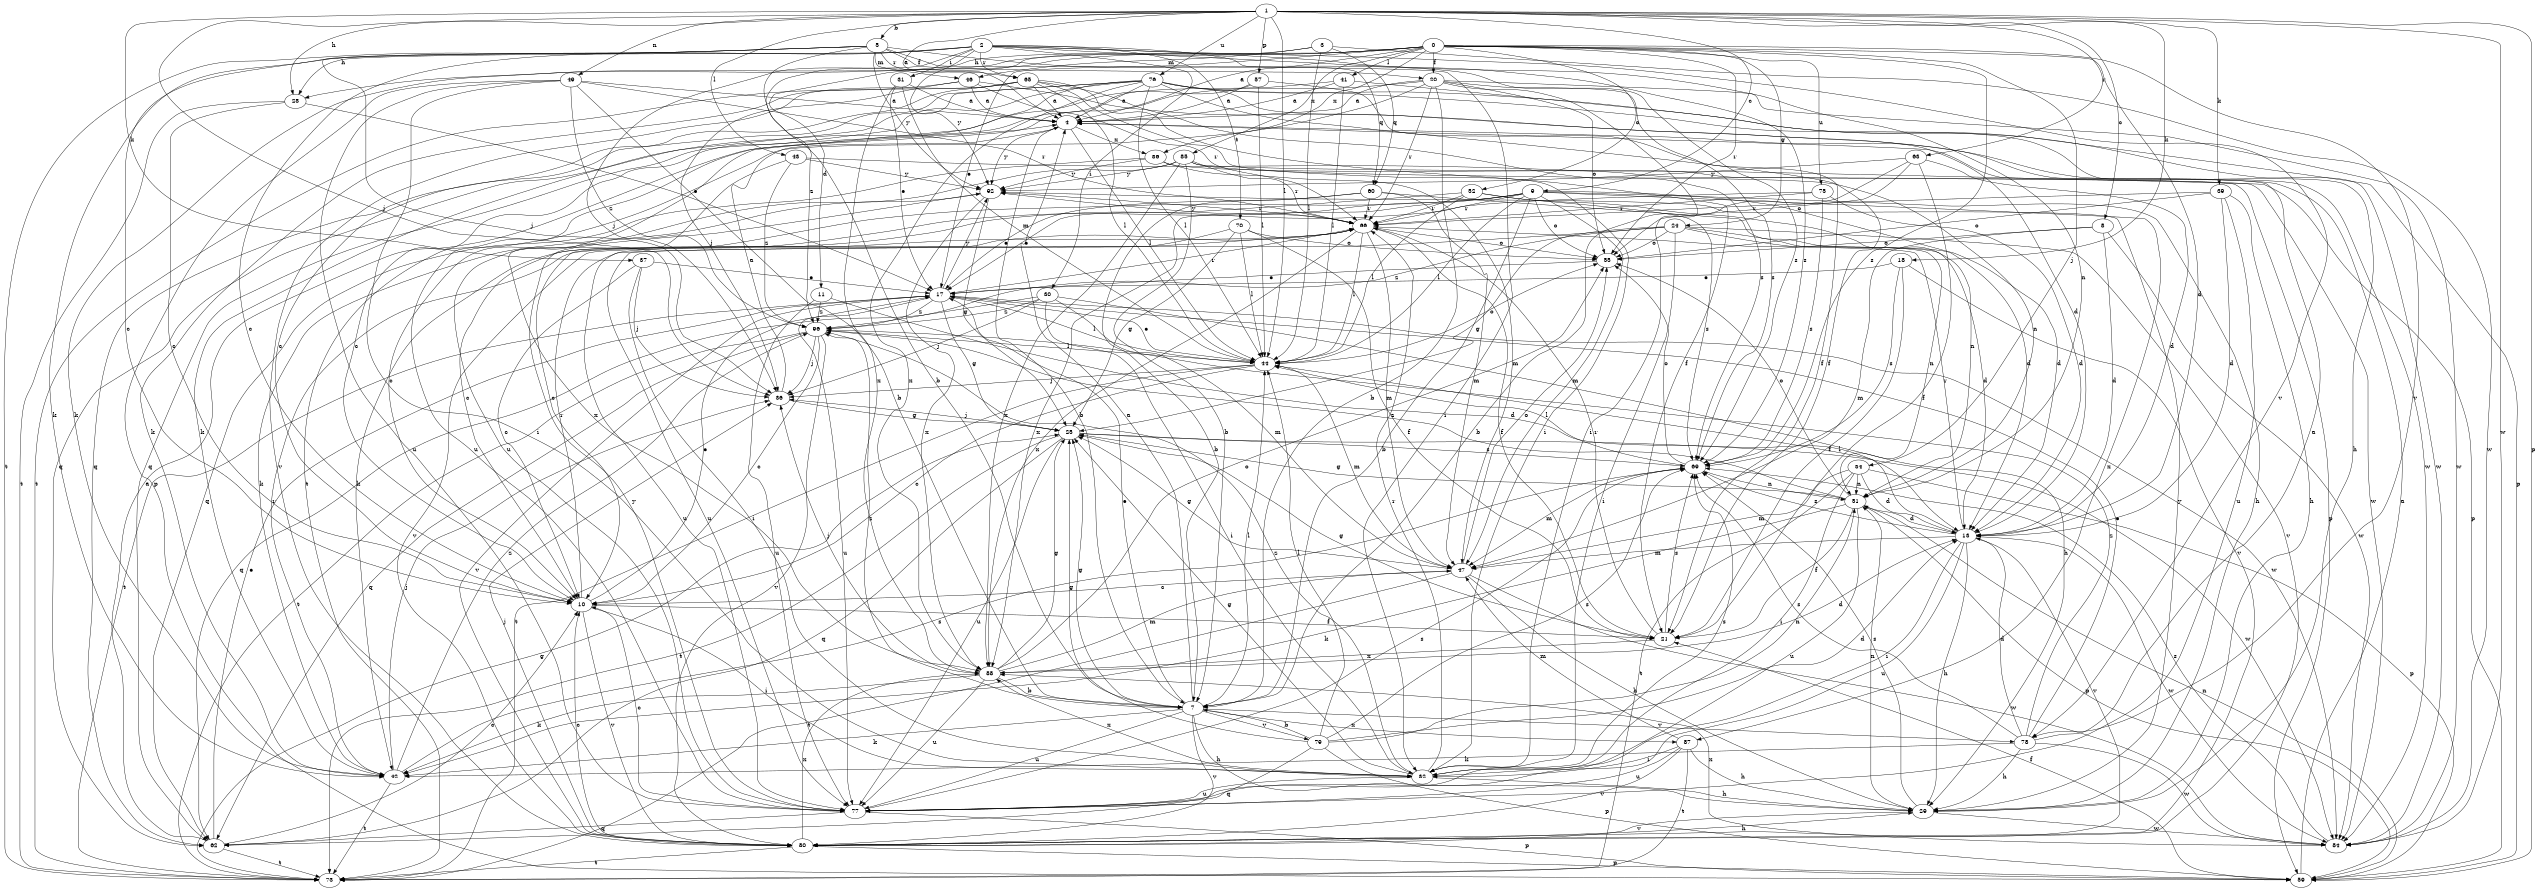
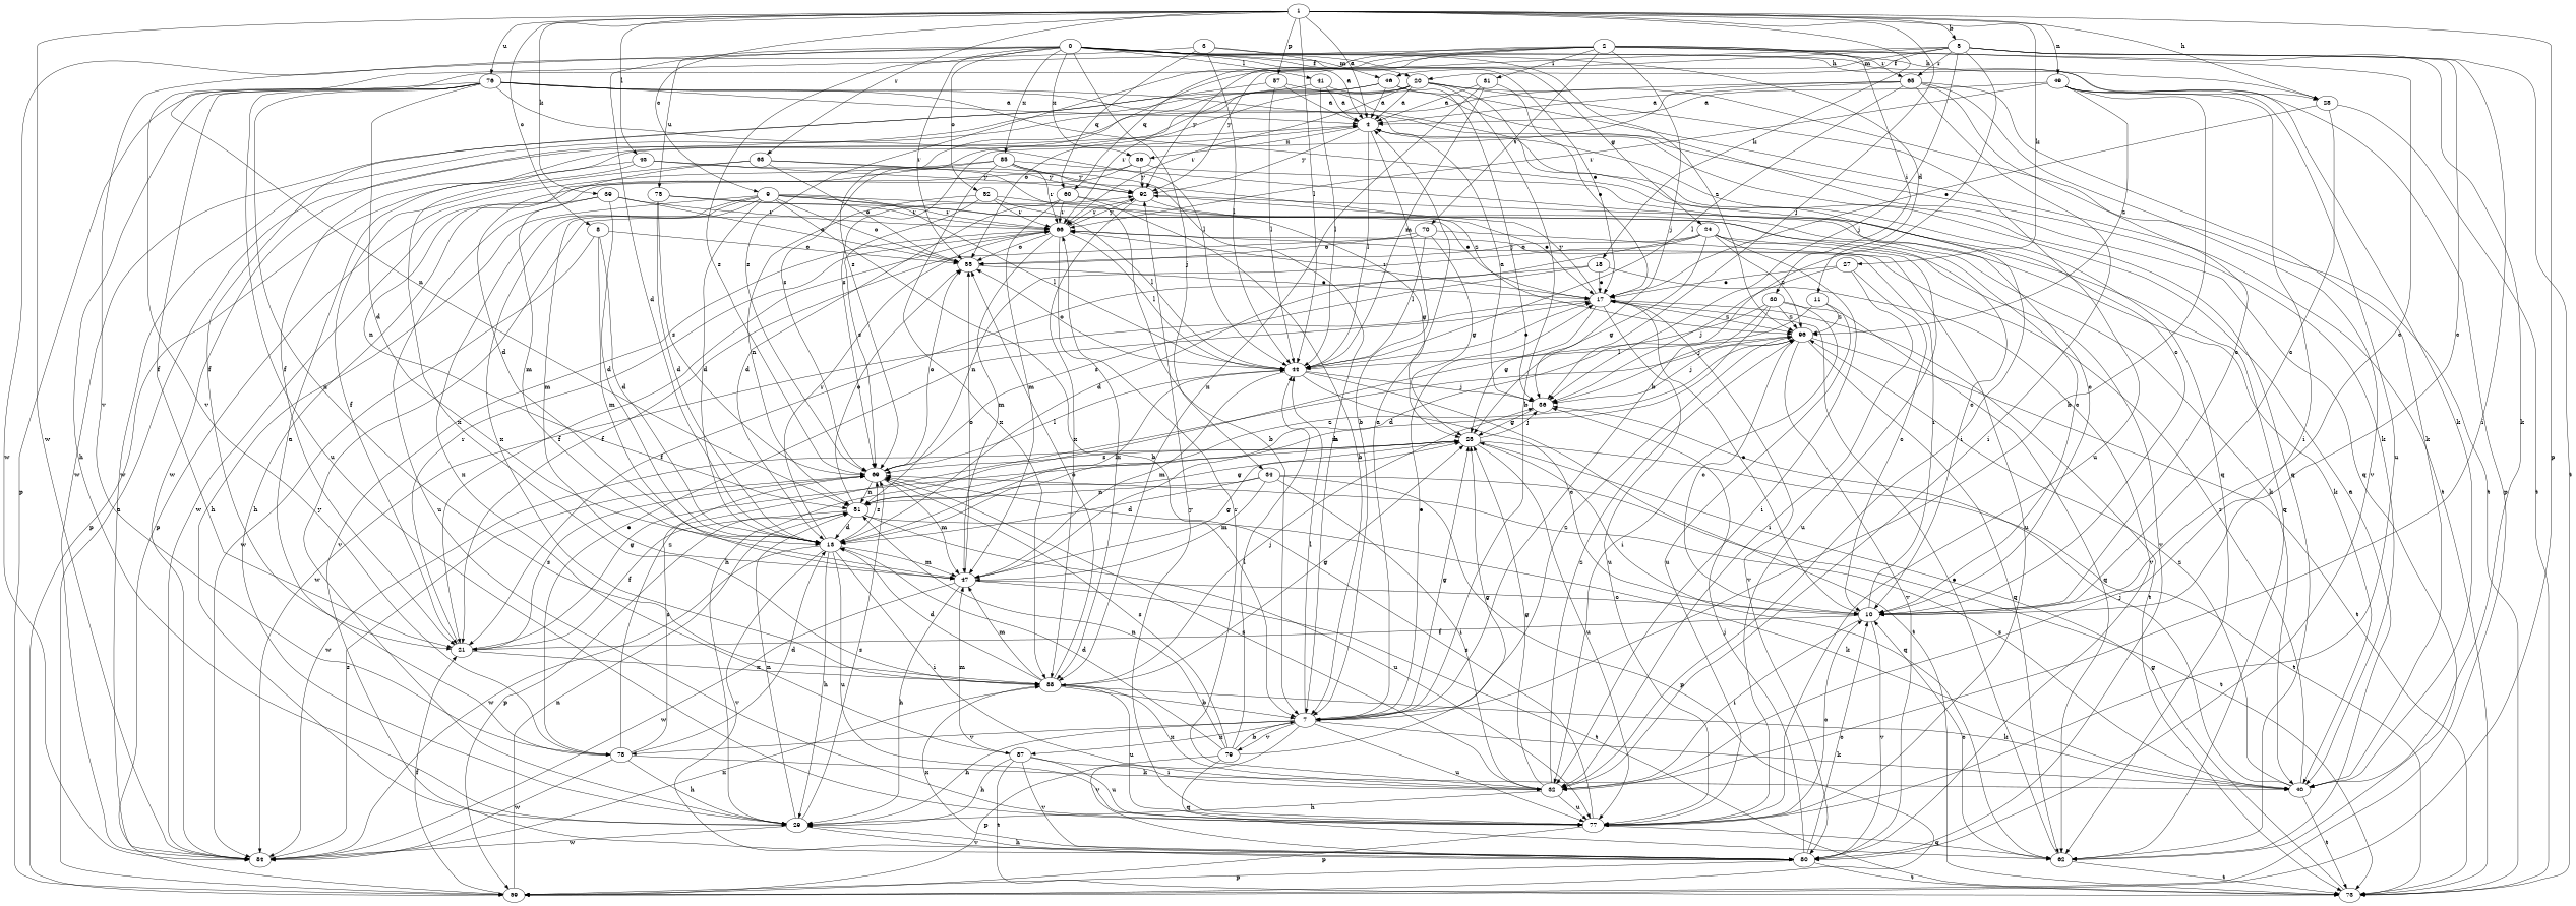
  strict digraph {
    0
    4
    11
    13
    17
    20
    24
    28
    34
    41
    52
    55
    69
    75
    78
    85
    86
    96
    44
    92
    7
    77
    84
    32
    29
    80
    47
    66
    73
    25
    51
    10
    59
    62
-   40 [label=42]
+   40
    88
    36
    1
    5
    8
    9
-   37
+   37 [label=27]
    n43 [label=18]
    39
    43
    49
    57
    63
    76
    65
    46
    87
    21
    2
    30
    31
    60
    70
    3
    79
    0 -> 4 [label=a]
    0 -> 11 [label=d]
    0 -> 13 [label=d]
    0 -> 17 [label=e]
    0 -> 20 [label=f]
    0 -> 24 [label=g]
    0 -> 28 [label=h]
    0 -> 34 [label=j]
    0 -> 41 [label=l]
    0 -> 52 [label=o]
    0 -> 55 [label=r]
    0 -> 69 [label=s]
    0 -> 75 [label=u]
    0 -> 78 [label=v]
    0 -> 85 [label=x]
    0 -> 86 [label=x]
    0 -> 96 [label=z]
    4 -> 86 [label=x]
    4 -> 44 [label=l]
    4 -> 92 [label=y]
    4 -> 7 [label=b]
    11 -> 13 [label=d]
    11 -> 96 [label=z]
    11 -> 77 [label=u]
    13 -> 69 [label=s]
    13 -> 44 [label=l]
    13 -> 77 [label=u]
    13 -> 84 [label=w]
    13 -> 32 [label=i]
    13 -> 29 [label=h]
    13 -> 80 [label=v]
    13 -> 47 [label=m]
    13 -> 66 [label=r]
    17 -> 96 [label=z]
-   17 -> 44 [label=l]
    17 -> 92 [label=y]
    17 -> 77 [label=u]
    17 -> 84 [label=w]
    17 -> 80 [label=v]
    17 -> 66 [label=r]
    17 -> 73 [label=t]
    17 -> 25 [label=g]
    20 -> 4 [label=a]
    20 -> 55 [label=o]
    20 -> 69 [label=s]
    20 -> 7 [label=b]
    20 -> 77 [label=u]
    20 -> 84 [label=w]
    20 -> 32 [label=i]
    20 -> 66 [label=r]
    20 -> 73 [label=t]
    24 -> 13 [label=d]
    24 -> 55 [label=o]
    24 -> 96 [label=z]
    24 -> 77 [label=u]
    24 -> 32 [label=i]
    24 -> 80 [label=v]
    24 -> 25 [label=g]
    24 -> 51 [label=n]
    28 -> 17 [label=e]
    28 -> 73 [label=t]
    28 -> 10 [label=c]
    34 -> 13 [label=d]
    34 -> 32 [label=i]
    34 -> 47 [label=m]
    34 -> 73 [label=t]
    34 -> 51 [label=n]
    34 -> 59 [label=p]
    41 -> 4 [label=a]
    41 -> 44 [label=l]
    41 -> 84 [label=w]
    41 -> 62 [label=q]
    52 -> 17 [label=e]
    52 -> 69 [label=s]
    52 -> 44 [label=l]
    52 -> 66 [label=r]
    52 -> 51 [label=n]
    55 -> 17 [label=e]
    69 -> 55 [label=o]
    69 -> 44 [label=l]
    69 -> 47 [label=m]
    69 -> 51 [label=n]
    75 -> 13 [label=d]
    75 -> 69 [label=s]
    75 -> 66 [label=r]
    75 -> 10 [label=c]
    78 -> 4 [label=a]
    78 -> 13 [label=d]
    78 -> 17 [label=e]
    78 -> 69 [label=s]
    78 -> 96 [label=z]
    78 -> 84 [label=w]
    78 -> 29 [label=h]
    78 -> 40 [label=k]
    85 -> 92 [label=y]
    85 -> 7 [label=b]
    85 -> 66 [label=r]
    85 -> 51 [label=n]
    85 -> 10 [label=c]
    85 -> 59 [label=p]
    85 -> 88 [label=x]
    86 -> 92 [label=y]
    86 -> 84 [label=w]
    86 -> 47 [label=m]
    86 -> 62 [label=q]
    96 -> 44 [label=l]
    96 -> 80 [label=v]
    96 -> 73 [label=t]
    96 -> 10 [label=c]
    96 -> 62 [label=q]
    96 -> 36 [label=j]
    44 -> 17 [label=e]
    44 -> 55 [label=o]
    44 -> 47 [label=m]
    44 -> 73 [label=t]
    44 -> 10 [label=c]
    44 -> 36 [label=j]
    92 -> 66 [label=r]
    92 -> 25 [label=g]
    92 -> 40 [label=k]
    92 -> 88 [label=x]
    7 -> 4 [label=a]
    7 -> 17 [label=e]
    7 -> 78 [label=v]
    7 -> 96 [label=z]
    7 -> 44 [label=l]
    7 -> 77 [label=u]
    7 -> 29 [label=h]
    7 -> 80 [label=v]
    7 -> 25 [label=g]
    7 -> 40 [label=k]
    7 -> 87 [label=x]
    7 -> 79 [label=v]
    77 -> 69 [label=s]
    77 -> 92 [label=y]
    77 -> 10 [label=c]
    77 -> 59 [label=p]
    77 -> 62 [label=q]
    84 -> 69 [label=s]
    84 -> 88 [label=x]
    32 -> 69 [label=s]
    32 -> 96 [label=z]
    32 -> 77 [label=u]
    32 -> 29 [label=h]
    32 -> 66 [label=r]
    32 -> 25 [label=g]
    32 -> 88 [label=x]
    29 -> 69 [label=s]
    29 -> 92 [label=y]
    29 -> 84 [label=w]
    29 -> 80 [label=v]
    29 -> 51 [label=n]
    80 -> 29 [label=h]
    80 -> 73 [label=t]
    80 -> 10 [label=c]
    80 -> 59 [label=p]
    80 -> 88 [label=x]
    80 -> 36 [label=j]
    47 -> 55 [label=o]
    47 -> 84 [label=w]
    47 -> 29 [label=h]
    47 -> 73 [label=t]
    47 -> 25 [label=g]
    47 -> 10 [label=c]
    66 -> 55 [label=o]
    66 -> 44 [label=l]
    66 -> 92 [label=y]
    66 -> 80 [label=v]
    66 -> 47 [label=m]
    66 -> 88 [label=x]
    66 -> 21 [label=f]
    73 -> 25 [label=g]
    25 -> 69 [label=s]
    25 -> 77 [label=u]
    25 -> 84 [label=w]
    25 -> 73 [label=t]
    25 -> 62 [label=q]
    25 -> 36 [label=j]
    51 -> 13 [label=d]
    51 -> 55 [label=o]
    51 -> 96 [label=z]
    51 -> 77 [label=u]
    51 -> 25 [label=g]
    51 -> 59 [label=p]
    51 -> 40 [label=k]
    51 -> 21 [label=f]
    10 -> 17 [label=e]
    10 -> 32 [label=i]
    10 -> 80 [label=v]
    10 -> 66 [label=r]
    10 -> 21 [label=f]
    59 -> 4 [label=a]
    59 -> 51 [label=n]
    59 -> 21 [label=f]
    62 -> 4 [label=a]
    62 -> 17 [label=e]
    62 -> 73 [label=t]
    62 -> 10 [label=c]
    40 -> 69 [label=s]
    40 -> 96 [label=z]
    40 -> 66 [label=r]
    40 -> 73 [label=t]
    40 -> 36 [label=j]
    88 -> 13 [label=d]
    88 -> 55 [label=o]
    88 -> 7 [label=b]
    88 -> 77 [label=u]
    88 -> 47 [label=m]
    88 -> 25 [label=g]
    88 -> 40 [label=k]
    88 -> 36 [label=j]
    36 -> 4 [label=a]
    36 -> 25 [label=g]
    1 -> 4 [label=a]
    1 -> 28 [label=h]
    1 -> 44 [label=l]
    1 -> 84 [label=w]
    1 -> 59 [label=p]
    1 -> 36 [label=j]
    1 -> 5 [label=b]
    1 -> 8 [label=c]
    1 -> 9 [label=c]
    1 -> 37 [label=k]
    1 -> n43 [label=k]
    1 -> 39 [label=k]
    1 -> 43 [label=l]
    1 -> 49 [label=n]
    1 -> 57 [label=p]
    1 -> 63 [label=r]
    1 -> 76 [label=u]
    5 -> 20 [label=f]
    5 -> 69 [label=s]
    5 -> 92 [label=y]
    5 -> 7 [label=b]
    5 -> 32 [label=i]
    5 -> 73 [label=t]
    5 -> 10 [label=c]
    5 -> 36 [label=j]
    5 -> 65 [label=r]
    5 -> 46 [label=m]
    8 -> 13 [label=d]
    8 -> 55 [label=o]
    8 -> 84 [label=w]
    8 -> 47 [label=m]
    9 -> 13 [label=d]
    9 -> 55 [label=o]
    9 -> 44 [label=l]
    9 -> 7 [label=b]
    9 -> 29 [label=h]
    9 -> 47 [label=m]
    9 -> 66 [label=r]
    9 -> 10 [label=c]
    9 -> 40 [label=k]
    9 -> 88 [label=x]
    9 -> 87 [label=x]
    37 -> 17 [label=e]
    37 -> 32 [label=i]
    37 -> 10 [label=c]
    37 -> 36 [label=j]
    n43 -> 17 [label=e]
    n43 -> 69 [label=s]
    n43 -> 80 [label=v]
    n43 -> 21 [label=f]
    39 -> 13 [label=d]
    39 -> 55 [label=o]
    39 -> 77 [label=u]
    39 -> 29 [label=h]
    39 -> 66 [label=r]
    43 -> 96 [label=z]
    43 -> 92 [label=y]
    43 -> 59 [label=p]
    43 -> 88 [label=x]
    49 -> 4 [label=a]
    49 -> 96 [label=z]
    49 -> 7 [label=b]
    49 -> 77 [label=u]
    49 -> 32 [label=i]
    49 -> 66 [label=r]
    49 -> 59 [label=p]
    57 -> 4 [label=a]
    57 -> 44 [label=l]
    57 -> 62 [label=q]
    57 -> 21 [label=f]
    63 -> 13 [label=d]
    63 -> 55 [label=o]
    63 -> 92 [label=y]
    63 -> 7 [label=b]
    63 -> 21 [label=f]
    76 -> 4 [label=a]
    76 -> 13 [label=d]
    76 -> 44 [label=l]
    76 -> 77 [label=u]
    76 -> 29 [label=h]
    76 -> 10 [label=c]
    76 -> 59 [label=p]
    76 -> 62 [label=q]
    76 -> 40 [label=k]
    76 -> 88 [label=x]
    76 -> 21 [label=f]
    65 -> 4 [label=a]
    65 -> 69 [label=s]
    65 -> 44 [label=l]
    65 -> 32 [label=i]
    65 -> 80 [label=v]
    65 -> 10 [label=c]
    65 -> 40 [label=k]
    65 -> 21 [label=f]
    46 -> 4 [label=a]
    46 -> 84 [label=w]
    46 -> 66 [label=r]
    46 -> 73 [label=t]
    46 -> 36 [label=j]
    87 -> 77 [label=u]
    87 -> 32 [label=i]
    87 -> 29 [label=h]
    87 -> 80 [label=v]
    87 -> 47 [label=m]
    87 -> 73 [label=t]
    21 -> 69 [label=s]
    21 -> 66 [label=r]
    21 -> 25 [label=g]
    21 -> 88 [label=x]
    2 -> 28 [label=h]
    2 -> 69 [label=s]
    2 -> 78 [label=v]
    2 -> 92 [label=y]
    2 -> 51 [label=n]
    2 -> 10 [label=c]
    2 -> 40 [label=k]
    2 -> 36 [label=j]
    2 -> 65 [label=r]
    2 -> 30 [label=i]
    2 -> 31 [label=i]
    2 -> 60 [label=q]
    2 -> 70 [label=t]
    30 -> 96 [label=z]
    30 -> 32 [label=i]
    30 -> 29 [label=h]
    30 -> 47 [label=m]
    30 -> 62 [label=q]
    30 -> 36 [label=j]
    31 -> 4 [label=a]
    31 -> 17 [label=e]
    31 -> 44 [label=m]
    31 -> 88 [label=x]
    60 -> 13 [label=d]
    60 -> 17 [label=e]
    60 -> 7 [label=b]
    60 -> 47 [label=m]
    60 -> 66 [label=r]
    70 -> 55 [label=o]
    70 -> 44 [label=l]
    70 -> 77 [label=u]
    70 -> 25 [label=g]
    70 -> 21 [label=f]
    3 -> 44 [label=l]
    3 -> 84 [label=w]
    3 -> 40 [label=k]
    3 -> 46 [label=m]
    3 -> 60 [label=q]
    79 -> 13 [label=d]
    79 -> 69 [label=s]
    79 -> 44 [label=l]
    79 -> 7 [label=b]
    79 -> 25 [label=g]
    79 -> 51 [label=n]
    79 -> 59 [label=p]
    79 -> 62 [label=q]
  }
